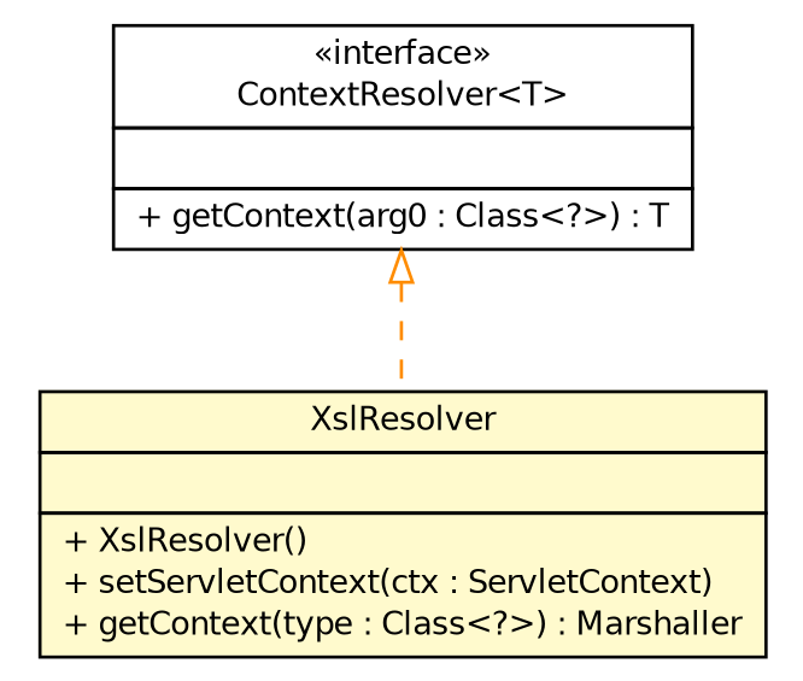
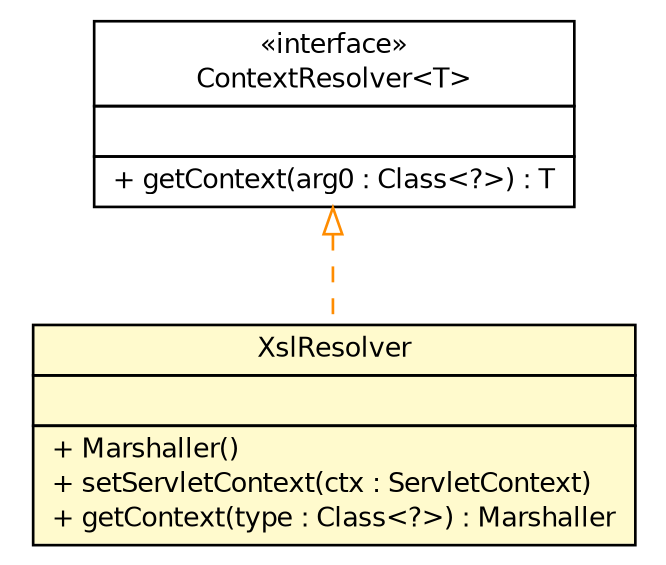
  digraph {
    nodesep=0.25
    ranksep=0.5
    node [fontcolor=black fontname=Helvetica fontsize=10.0 shape=plaintext]
-   n1 [label=<<table title="com.rexsl.core.XslResolver" border="0" cellborder="1" cellspacing="0" cellpadding="2" port="p" bgcolor="lemonChiffon" href="./XslResolver.html"> 		<tr><td><table border="0" cellspacing="0" cellpadding="1"> <tr><td align="center" balign="center"> XslResolver </td></tr> 		</table></td></tr> 		<tr><td><table border="0" cellspacing="0" cellpadding="1"> <tr><td align="left" balign="left">  </td></tr> 		</table></td></tr> 		<tr><td><table border="0" cellspacing="0" cellpadding="1"> <tr><td align="left" balign="left"> + XslResolver() </td></tr> <tr><td align="left" balign="left"> + setServletContext(ctx : ServletContext) </td></tr> <tr><td align="left" balign="left"> + getContext(type : Class&lt;?&gt;) : Marshaller </td></tr> 		</table></td></tr> 		</table>>]
+   n1 [label=<<table title="com.rexsl.core.XslResolver" border="0" cellborder="1" cellspacing="0" cellpadding="2" port="p" bgcolor="lemonChiffon" href="./XslResolver.html"> 		<tr><td><table border="0" cellspacing="0" cellpadding="1"> <tr><td align="center" balign="center"> XslResolver </td></tr> 		</table></td></tr> 		<tr><td><table border="0" cellspacing="0" cellpadding="1"> <tr><td align="left" balign="left">  </td></tr> 		</table></td></tr> 		<tr><td><table border="0" cellspacing="0" cellpadding="1"> <tr><td align="left" balign="left"> + Marshaller() </td></tr> <tr><td align="left" balign="left"> + setServletContext(ctx : ServletContext) </td></tr> <tr><td align="left" balign="left"> + getContext(type : Class&lt;?&gt;) : Marshaller </td></tr> 		</table></td></tr> 		</table>>]
    n2 [label=<<table title="javax.ws.rs.ext.ContextResolver" border="0" cellborder="1" cellspacing="0" cellpadding="2" port="p" href="http://java.sun.com/j2se/1.4.2/docs/api/javax/ws/rs/ext/ContextResolver.html"> 		<tr><td><table border="0" cellspacing="0" cellpadding="1"> <tr><td align="center" balign="center"> &#171;interface&#187; </td></tr> <tr><td align="center" balign="center"> ContextResolver&lt;T&gt; </td></tr> 		</table></td></tr> 		<tr><td><table border="0" cellspacing="0" cellpadding="1"> <tr><td align="left" balign="left">  </td></tr> 		</table></td></tr> 		<tr><td><table border="0" cellspacing="0" cellpadding="1"> <tr><td align="left" balign="left"> + getContext(arg0 : Class&lt;?&gt;) : T </td></tr> 		</table></td></tr> 		</table>>]
    n2 -> n1 [arrowtail=empty dir=back fontname=Helvetica fontsize=10 headport=p labelfontname=Helvetica labelfontsize=10 style=dashed tailport=p color=darkorange]
  }
